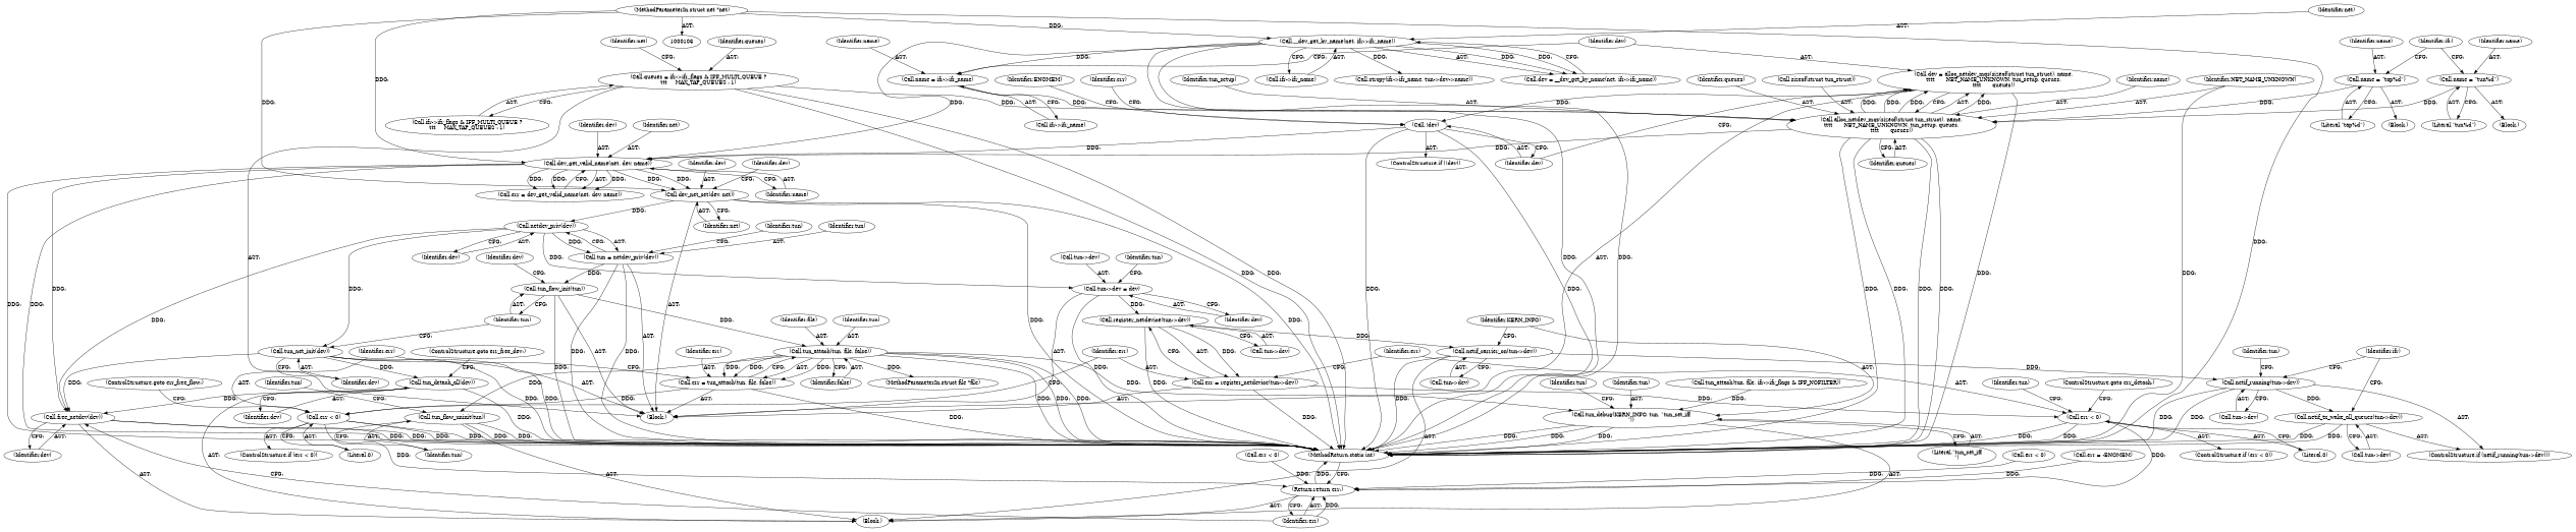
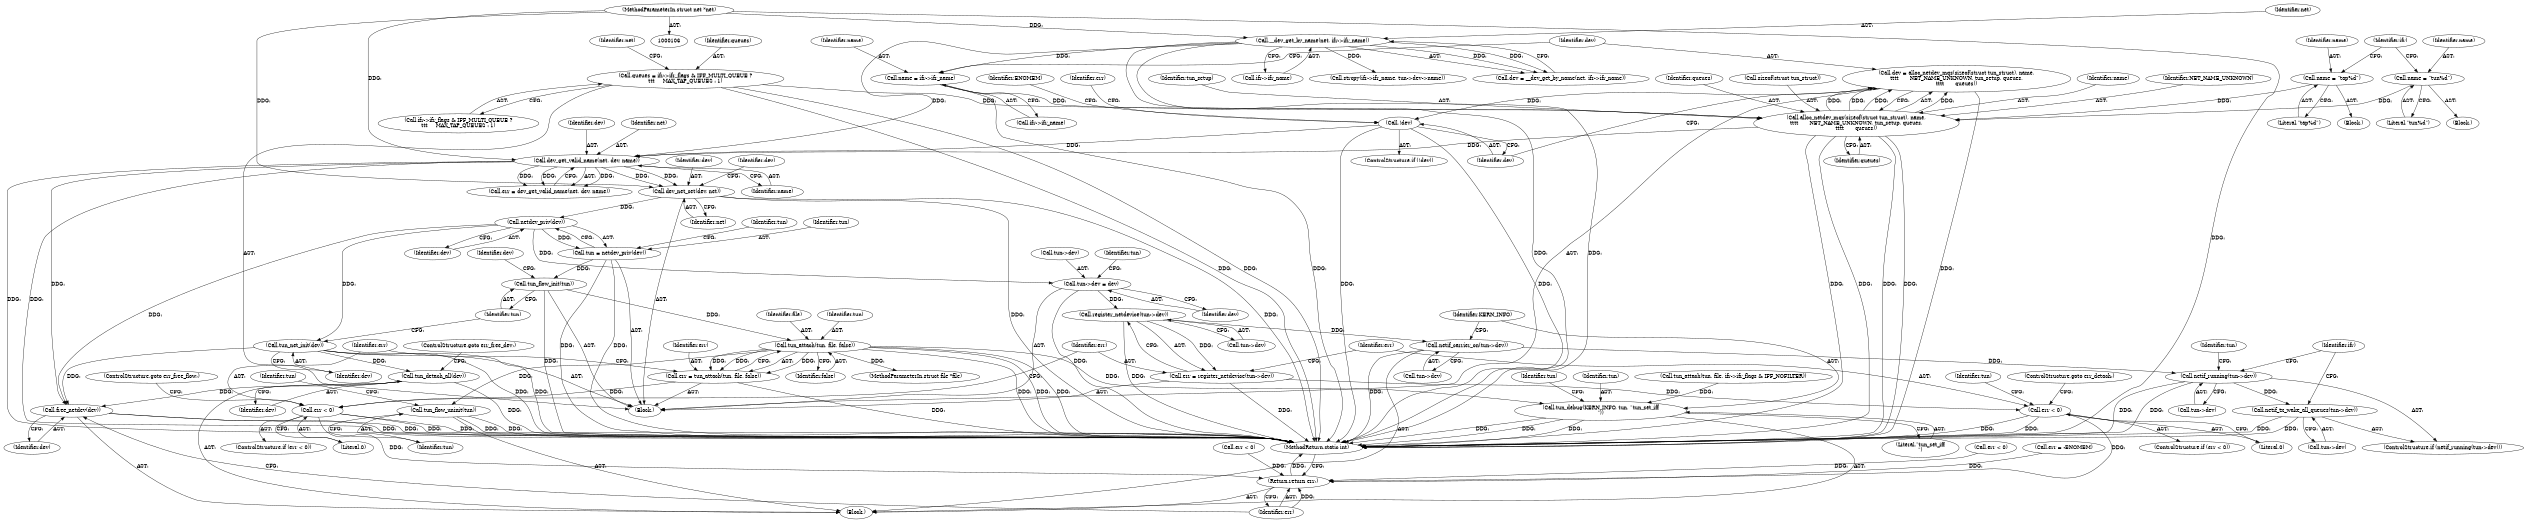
  digraph {
    n1 [label="(Call,dev_net_set(dev, net))"]
    n2 [label="(Call,netdev_priv(dev))"]
    n3 [label="(Block,)"]
    n4 [label="(Identifier,net)"]
    n5 [label="(MethodReturn,static int)"]
    n6 [label="(Call,free_netdev(dev))"]
    n7 [label="(Call,tun = netdev_priv(dev))"]
    n8 [label="(Call,tun->dev = dev)"]
    n9 [label="(Call,tun_net_init(dev))"]
    n10 [label="(Identifier,dev)"]
    n11 [label="(Return,return err;)"]
    n12 [label="(Call,dev_get_valid_name(net, dev, name))"]
    n13 [label="(Call,err = dev_get_valid_name(net, dev, name))"]
    n14 [label="(Identifier,name)"]
    n15 [label="(Block,)"]
    n16 [label="(Identifier,dev)"]
    n17 [label="(Call,__dev_get_by_name(net, ifr->ifr_name))"]
    n18 [label="(Call,name = ifr->ifr_name)"]
    n19 [label="(Call,ifr->ifr_name)"]
    n20 [label="(Call,strcpy(ifr->ifr_name, tun->dev->name))"]
    n21 [label="(Call,dev = __dev_get_by_name(net, ifr->ifr_name))"]
    n22 [label="(Call,alloc_netdev_mqs(sizeof(struct tun_struct), name,\n\t\t\t\t       NET_NAME_UNKNOWN, tun_setup, queues,\n\t\t\t\t       queues))"]
    n23 [label="(Call,ifr->ifr_name)"]
    n24 [label="(MethodParameterIn,struct net *net)"]
    1000106
    n26 [label="(Call,!dev)"]
    n27 [label="(Identifier,dev)"]
    n28 [label="(ControlStructure,if (!dev))"]
    n29 [label="(Call,dev = alloc_netdev_mqs(sizeof(struct tun_struct), name,\n\t\t\t\t       NET_NAME_UNKNOWN, tun_setup, queues,\n\t\t\t\t       queues))"]
    n30 [label="(Identifier,queues)"]
    n31 [label="(Call,name = \"tap%d\")"]
    n32 [label="(Block,)"]
    n33 [label="(Literal,\"tap%d\")"]
    n34 [label="(Call,name = \"tun%d\")"]
    n35 [label="(Block,)"]
    n36 [label="(Literal,\"tun%d\")"]
    n37 [label="(Call,queues = ifr->ifr_flags & IFF_MULTI_QUEUE ?\n\t\t\t     MAX_TAP_QUEUES : 1)"]
    n38 [label="(Call,ifr->ifr_flags & IFF_MULTI_QUEUE ?\n\t\t\t     MAX_TAP_QUEUES : 1)"]
    n39 [label="(Call,tun_flow_init(tun))"]
    n40 [label="(Call,register_netdevice(tun->dev))"]
    n41 [label="(Identifier,dev)"]
    n42 [label="(Call,tun_detach_all(dev))"]
    n43 [label="(Identifier,dev)"]
    n44 [label="(Call,tun_attach(tun, file, false))"]
    n45 [label="(Identifier,tun)"]
    n46 [label="(Call,err = tun_attach(tun, file, false))"]
    n47 [label="(Call,tun_debug(KERN_INFO, tun, \"tun_set_iff\n\"))"]
    n48 [label="(Call,tun_flow_uninit(tun))"]
    n49 [label="(Identifier,false)"]
    n50 [label="(MethodParameterIn,struct file *file)"]
    n51 [label="(Call,err < 0)"]
    n52 [label="(Literal,\"tun_set_iff\n\")"]
    n53 [label="(Identifier,tun)"]
    n54 [label="(ControlStructure,if (err < 0))"]
    n55 [label="(Literal,0)"]
    n56 [label="(Identifier,err)"]
    n57 [label="(Call,err = register_netdevice(tun->dev))"]
    n58 [label="(Call,netif_carrier_on(tun->dev))"]
    n59 [label="(Call,tun->dev)"]
    n60 [label="(Call,err < 0)"]
    n61 [label="(Call,netif_running(tun->dev))"]
    n62 [label="(Call,tun->dev)"]
    n63 [label="(ControlStructure,if (err < 0))"]
    n64 [label="(Literal,0)"]
    n65 [label="(Call,netif_tx_wake_all_queues(tun->dev))"]
    n66 [label="(Call,tun->dev)"]
    n67 [label="(ControlStructure,if (netif_running(tun->dev)))"]
    n68 [label="(Call,tun->dev)"]
    n69 [label="(Identifier,dev)"]
    n70 [label="(Identifier,name)"]
    n71 [label="(Identifier,queues)"]
    n72 [label="(Identifier,NET_NAME_UNKNOWN)"]
    n73 [label="(Identifier,net)"]
    n74 [label="(Identifier,dev)"]
    n75 [label="(Identifier,net)"]
    n76 [label="(Identifier,err)"]
    n77 [label="(Call,err = -ENOMEM)"]
    n78 [label="(Identifier,dev)"]
    n79 [label="(Call,sizeof(struct tun_struct))"]
    n80 [label="(Identifier,name)"]
    n81 [label="(Identifier,KERN_INFO)"]
    n82 [label="(Identifier,tun)"]
    n83 [label="(Identifier,dev)"]
    n84 [label="(Identifier,err)"]
    n85 [label="(Identifier,tun)"]
    n86 [label="(Identifier,tun)"]
    n87 [label="(Identifier,file)"]
    n88 [label="(Identifier,ifr)"]
    n89 [label="(Identifier,tun)"]
    n90 [label="(Identifier,name)"]
    n91 [label="(Identifier,ENOMEM)"]
    n92 [label="(Identifier,net)"]
    n93 [label="(Identifier,tun_setup)"]
    n94 [label="(Identifier,name)"]
    n95 [label="(ControlStructure,goto err_detach;)"]
    n96 [label="(Identifier,err)"]
    n97 [label="(Identifier,dev)"]
    n98 [label="(ControlStructure,goto err_free_flow;)"]
    n99 [label="(Identifier,err)"]
    n100 [label="(Call,err < 0)"]
    n101 [label="(Call,err < 0)"]
    n102 [label="(Identifier,tun)"]
    n103 [label="(Identifier,tun)"]
    n104 [label="(Identifier,tun)"]
    n105 [label="(Identifier,queues)"]
    n106 [label="(Identifier,tun)"]
    n107 [label="(Call,tun_attach(tun, file, ifr->ifr_flags & IFF_NOFILTER))"]
    n108 [label="(Identifier,err)"]
    n109 [label="(Call,tun->dev)"]
    n110 [label="(Identifier,ifr)"]
    n111 [label="(Identifier,dev)"]
    n112 [label="(ControlStructure,goto err_free_dev;)"]
    n113 [label="(Identifier,tun)"]
    n1 -> n2 [label="DDG: "]
    n1 -> n3 [label="AST: "]
    n1 -> n4 [label="CFG: "]
    n1 -> n5 [label="DDG: "]
    n1 -> n5 [label="DDG: "]
    n2 -> n6 [label="DDG: "]
    n2 -> n7 [label="AST: "]
    n2 -> n7 [label="DDG: "]
    n2 -> n8 [label="DDG: "]
    n2 -> n9 [label="DDG: "]
    n2 -> n10 [label="CFG: "]
    n4 -> n1 [label="AST: "]
    n5 -> n11 [label="CFG: "]
    n6 -> n5 [label="DDG: "]
    n6 -> n5 [label="DDG: "]
    n6 -> n15 [label="AST: "]
    n6 -> n16 [label="CFG: "]
    n7 -> n2 [label="CFG: "]
    n7 -> n3 [label="AST: "]
    n7 -> n5 [label="DDG: "]
    n7 -> n5 [label="DDG: "]
    n7 -> n39 [label="DDG: "]
    n8 -> n3 [label="AST: "]
    n8 -> n5 [label="DDG: "]
    n8 -> n40 [label="DDG: "]
    n8 -> n41 [label="CFG: "]
    n9 -> n3 [label="AST: "]
    n9 -> n5 [label="DDG: "]
    n9 -> n5 [label="DDG: "]
    n9 -> n6 [label="DDG: "]
    n9 -> n42 [label="DDG: "]
    n9 -> n43 [label="CFG: "]
    n10 -> n2 [label="AST: "]
    n11 -> n5 [label="DDG: "]
    n11 -> n15 [label="AST: "]
    n11 -> n56 [label="CFG: "]
    n12 -> n1 [label="DDG: "]
    n12 -> n1 [label="DDG: "]
    n12 -> n5 [label="DDG: "]
    n12 -> n5 [label="DDG: "]
    n12 -> n6 [label="DDG: "]
    n12 -> n13 [label="AST: "]
    n12 -> n13 [label="DDG: "]
    n12 -> n13 [label="DDG: "]
    n12 -> n13 [label="DDG: "]
    n12 -> n14 [label="CFG: "]
    n13 -> n12 [label="CFG: "]
    n14 -> n12 [label="AST: "]
    n16 -> n6 [label="AST: "]
    n17 -> n5 [label="DDG: "]
    n17 -> n5 [label="DDG: "]
    n17 -> n12 [label="DDG: "]
    n17 -> n18 [label="DDG: "]
    n17 -> n19 [label="CFG: "]
    n17 -> n20 [label="DDG: "]
    n17 -> n21 [label="AST: "]
    n17 -> n21 [label="DDG: "]
    n17 -> n21 [label="DDG: "]
-   n72 -> n5 [label="DDG: "]
+   n18 -> n5 [label="DDG: "]
    n18 -> n22 [label="DDG: "]
    n18 -> n23 [label="CFG: "]
    n19 -> n17 [label="AST: "]
    n21 -> n17 [label="CFG: "]
    n22 -> n5 [label="DDG: "]
    n22 -> n5 [label="DDG: "]
    n22 -> n5 [label="DDG: "]
    n22 -> n5 [label="DDG: "]
    n22 -> n12 [label="DDG: "]
    n22 -> n29 [label="AST: "]
    n22 -> n29 [label="DDG: "]
    n22 -> n29 [label="DDG: "]
    n22 -> n29 [label="DDG: "]
    n22 -> n29 [label="DDG: "]
    n22 -> n30 [label="CFG: "]
    n23 -> n18 [label="AST: "]
    n24 -> n1 [label="DDG: "]
    n24 -> n5 [label="DDG: "]
    n24 -> n12 [label="DDG: "]
    n24 -> n17 [label="DDG: "]
    n24 -> 1000106 [label="AST: "]
    n26 -> n5 [label="DDG: "]
    n26 -> n5 [label="DDG: "]
    n26 -> n12 [label="DDG: "]
    n26 -> n27 [label="CFG: "]
    n26 -> n28 [label="AST: "]
    n27 -> n26 [label="AST: "]
    n27 -> n29 [label="CFG: "]
    n29 -> n3 [label="AST: "]
    n29 -> n5 [label="DDG: "]
    n29 -> n22 [label="CFG: "]
    n29 -> n26 [label="DDG: "]
    n30 -> n22 [label="AST: "]
    n31 -> n22 [label="DDG: "]
    n31 -> n32 [label="AST: "]
    n31 -> n33 [label="CFG: "]
    n33 -> n31 [label="AST: "]
    n34 -> n22 [label="DDG: "]
    n34 -> n35 [label="AST: "]
    n34 -> n36 [label="CFG: "]
    n36 -> n34 [label="AST: "]
    n37 -> n3 [label="AST: "]
    n37 -> n5 [label="DDG: "]
    n37 -> n5 [label="DDG: "]
    n37 -> n22 [label="DDG: "]
    n37 -> n38 [label="CFG: "]
    n38 -> n37 [label="AST: "]
    n39 -> n3 [label="AST: "]
    n39 -> n5 [label="DDG: "]
    n39 -> n44 [label="DDG: "]
    n39 -> n45 [label="CFG: "]
    n40 -> n5 [label="DDG: "]
    n40 -> n57 [label="AST: "]
    n40 -> n57 [label="DDG: "]
    n40 -> n58 [label="DDG: "]
    n40 -> n59 [label="CFG: "]
    n41 -> n8 [label="AST: "]
    n42 -> n5 [label="DDG: "]
    n42 -> n6 [label="DDG: "]
    n42 -> n15 [label="AST: "]
    n42 -> n69 [label="CFG: "]
    n43 -> n9 [label="AST: "]
    n44 -> n5 [label="DDG: "]
    n44 -> n5 [label="DDG: "]
    n44 -> n5 [label="DDG: "]
    n44 -> n46 [label="AST: "]
    n44 -> n46 [label="DDG: "]
    n44 -> n46 [label="DDG: "]
    n44 -> n46 [label="DDG: "]
    n44 -> n47 [label="DDG: "]
    n44 -> n48 [label="DDG: "]
    n44 -> n49 [label="CFG: "]
    n44 -> n50 [label="DDG: "]
    n45 -> n9 [label="CFG: "]
    n45 -> n39 [label="AST: "]
    n46 -> n3 [label="AST: "]
    n46 -> n5 [label="DDG: "]
    n46 -> n44 [label="CFG: "]
    n46 -> n51 [label="DDG: "]
    n47 -> n5 [label="DDG: "]
    n47 -> n5 [label="DDG: "]
    n47 -> n5 [label="DDG: "]
    n47 -> n15 [label="AST: "]
    n47 -> n52 [label="CFG: "]
    n48 -> n5 [label="DDG: "]
    n48 -> n5 [label="DDG: "]
    n48 -> n15 [label="AST: "]
    n48 -> n53 [label="CFG: "]
    n49 -> n44 [label="AST: "]
    n51 -> n5 [label="DDG: "]
    n51 -> n5 [label="DDG: "]
    n51 -> n11 [label="DDG: "]
    n51 -> n54 [label="AST: "]
    n51 -> n55 [label="CFG: "]
    n52 -> n47 [label="AST: "]
    n53 -> n48 [label="AST: "]
    n55 -> n51 [label="AST: "]
    n56 -> n6 [label="CFG: "]
    n56 -> n11 [label="AST: "]
    n56 -> n11 [label="DDG: "]
    n57 -> n3 [label="AST: "]
    n57 -> n5 [label="DDG: "]
    n57 -> n40 [label="CFG: "]
    n57 -> n60 [label="DDG: "]
    n58 -> n5 [label="DDG: "]
    n58 -> n15 [label="AST: "]
    n58 -> n61 [label="DDG: "]
    n58 -> n62 [label="CFG: "]
    n59 -> n40 [label="AST: "]
    n60 -> n5 [label="DDG: "]
    n60 -> n5 [label="DDG: "]
    n60 -> n11 [label="DDG: "]
    n60 -> n63 [label="AST: "]
    n60 -> n64 [label="CFG: "]
    n61 -> n5 [label="DDG: "]
    n61 -> n5 [label="DDG: "]
    n61 -> n65 [label="DDG: "]
    n61 -> n66 [label="CFG: "]
    n61 -> n67 [label="AST: "]
    n62 -> n58 [label="AST: "]
    n64 -> n60 [label="AST: "]
    n65 -> n5 [label="DDG: "]
    n65 -> n5 [label="DDG: "]
    n65 -> n67 [label="AST: "]
    n65 -> n68 [label="CFG: "]
    n66 -> n61 [label="AST: "]
    n68 -> n65 [label="AST: "]
    n69 -> n42 [label="AST: "]
    n70 -> n18 [label="AST: "]
    n71 -> n22 [label="AST: "]
    n72 -> n22 [label="AST: "]
    n73 -> n37 [label="CFG: "]
    n74 -> n18 [label="CFG: "]
    n74 -> n29 [label="AST: "]
    n75 -> n17 [label="AST: "]
    n76 -> n26 [label="CFG: "]
    n77 -> n11 [label="DDG: "]
    n78 -> n12 [label="AST: "]
    n79 -> n22 [label="AST: "]
    n80 -> n34 [label="AST: "]
    n81 -> n47 [label="AST: "]
    n81 -> n58 [label="CFG: "]
    n82 -> n7 [label="AST: "]
    n83 -> n1 [label="AST: "]
    n84 -> n46 [label="CFG: "]
    n84 -> n51 [label="AST: "]
    n85 -> n48 [label="CFG: "]
    n86 -> n61 [label="CFG: "]
    n87 -> n44 [label="AST: "]
    n88 -> n61 [label="CFG: "]
    n88 -> n65 [label="CFG: "]
    n89 -> n47 [label="CFG: "]
    n90 -> n22 [label="AST: "]
    n91 -> n26 [label="CFG: "]
    n92 -> n12 [label="AST: "]
    n93 -> n22 [label="AST: "]
    n94 -> n31 [label="AST: "]
    n95 -> n60 [label="CFG: "]
    n96 -> n51 [label="CFG: "]
    n96 -> n57 [label="AST: "]
    n97 -> n39 [label="CFG: "]
    n98 -> n51 [label="CFG: "]
    n99 -> n46 [label="AST: "]
    n100 -> n11 [label="DDG: "]
    n101 -> n11 [label="DDG: "]
    n102 -> n8 [label="CFG: "]
    n103 -> n47 [label="AST: "]
    n104 -> n44 [label="AST: "]
    n105 -> n37 [label="AST: "]
    n106 -> n60 [label="CFG: "]
    n107 -> n47 [label="DDG: "]
    n108 -> n57 [label="CFG: "]
    n108 -> n60 [label="AST: "]
    n109 -> n8 [label="AST: "]
    n110 -> n31 [label="CFG: "]
    n110 -> n34 [label="CFG: "]
    n111 -> n1 [label="CFG: "]
    n112 -> n42 [label="CFG: "]
    n113 -> n7 [label="CFG: "]
  }
